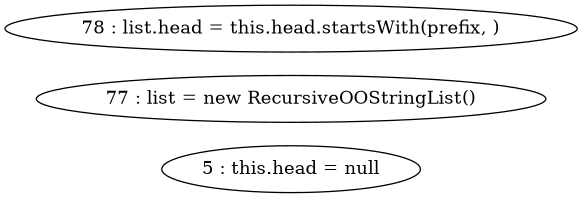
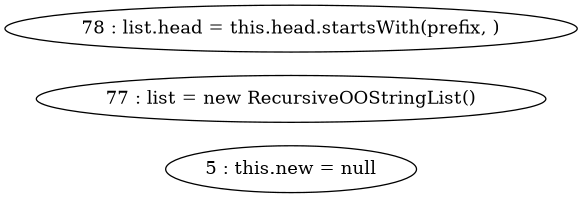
  digraph {
    rankdir=LR
-   "5 : this.head = null"
+   "5 : this.head = null" [label="5 : this.new = null"]
    "77 : list = new RecursiveOOStringList()"
    "78 : list.head = this.head.startsWith(prefix, )"
  }
